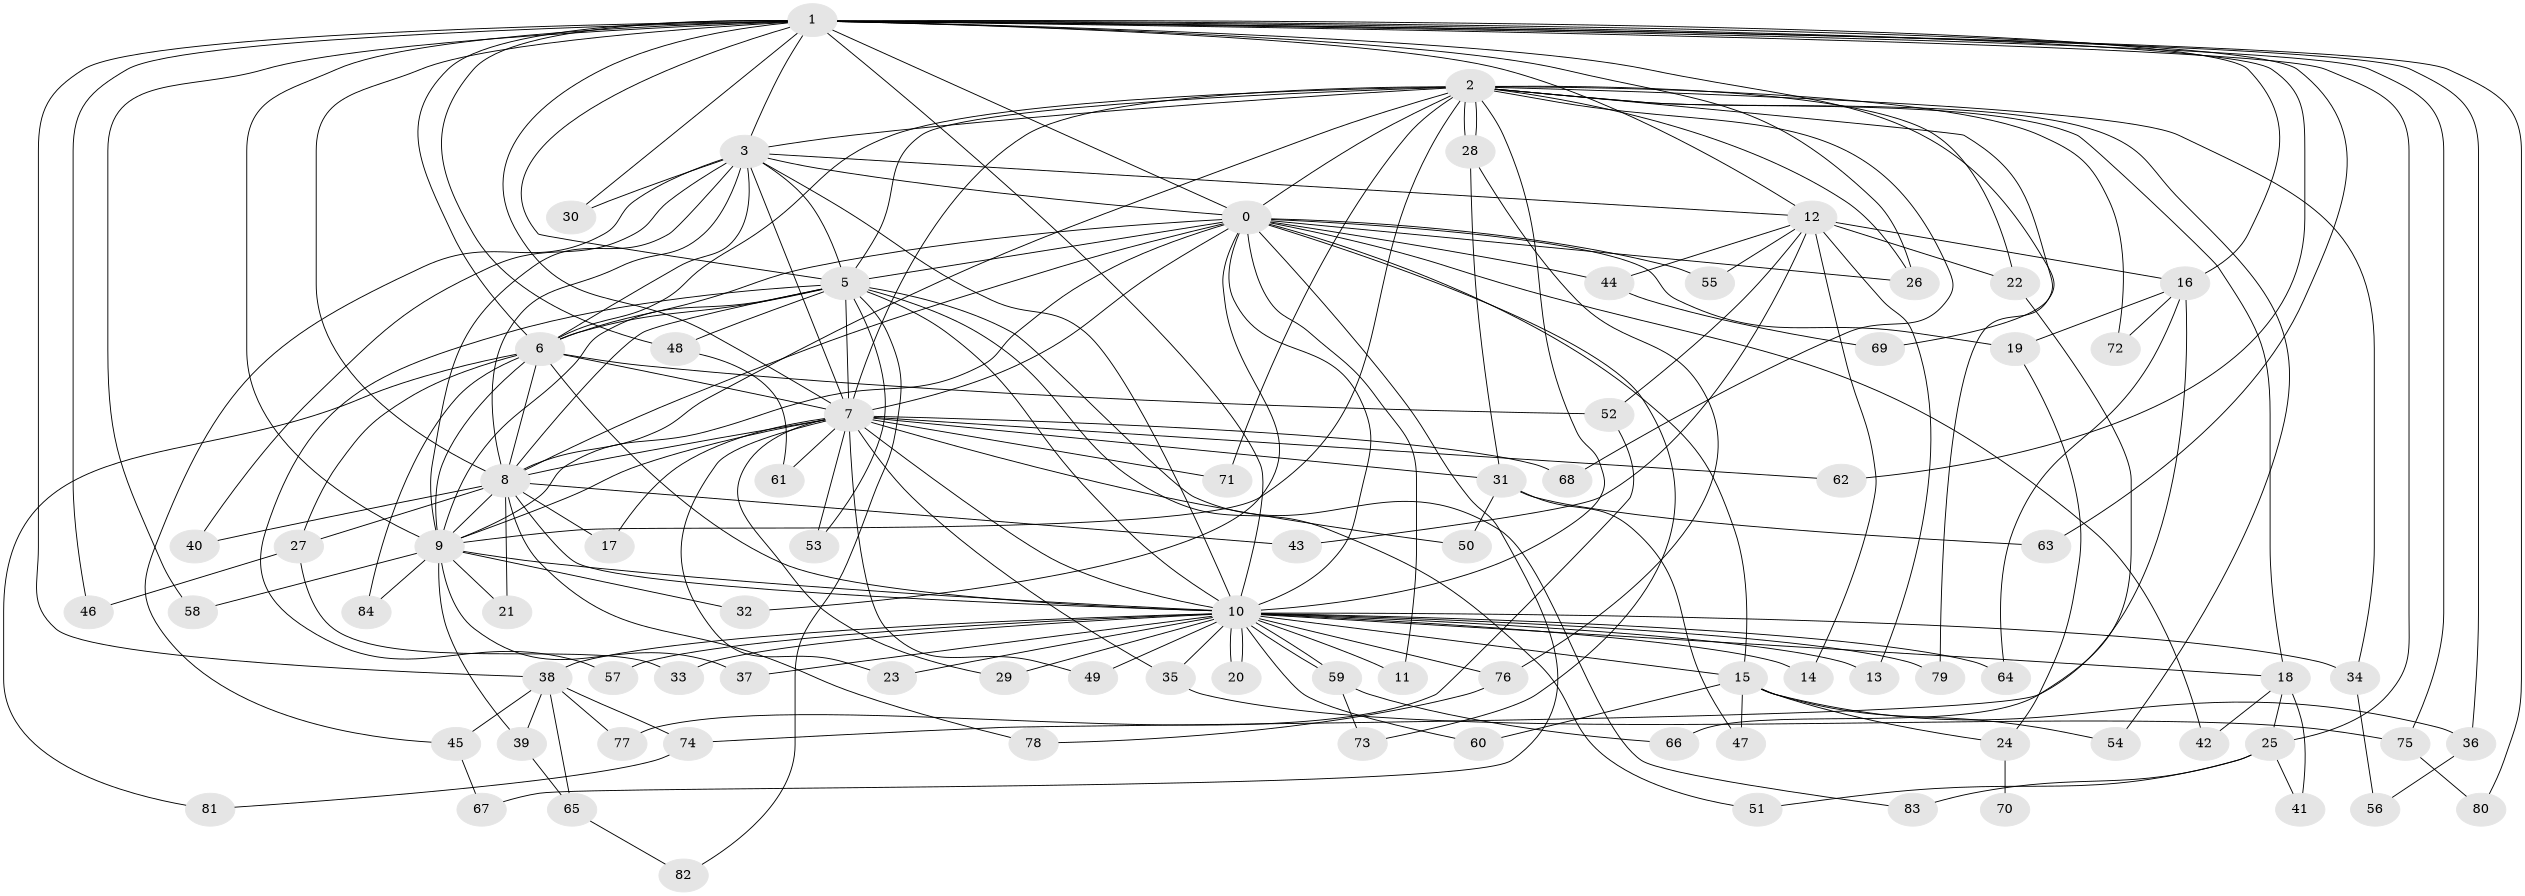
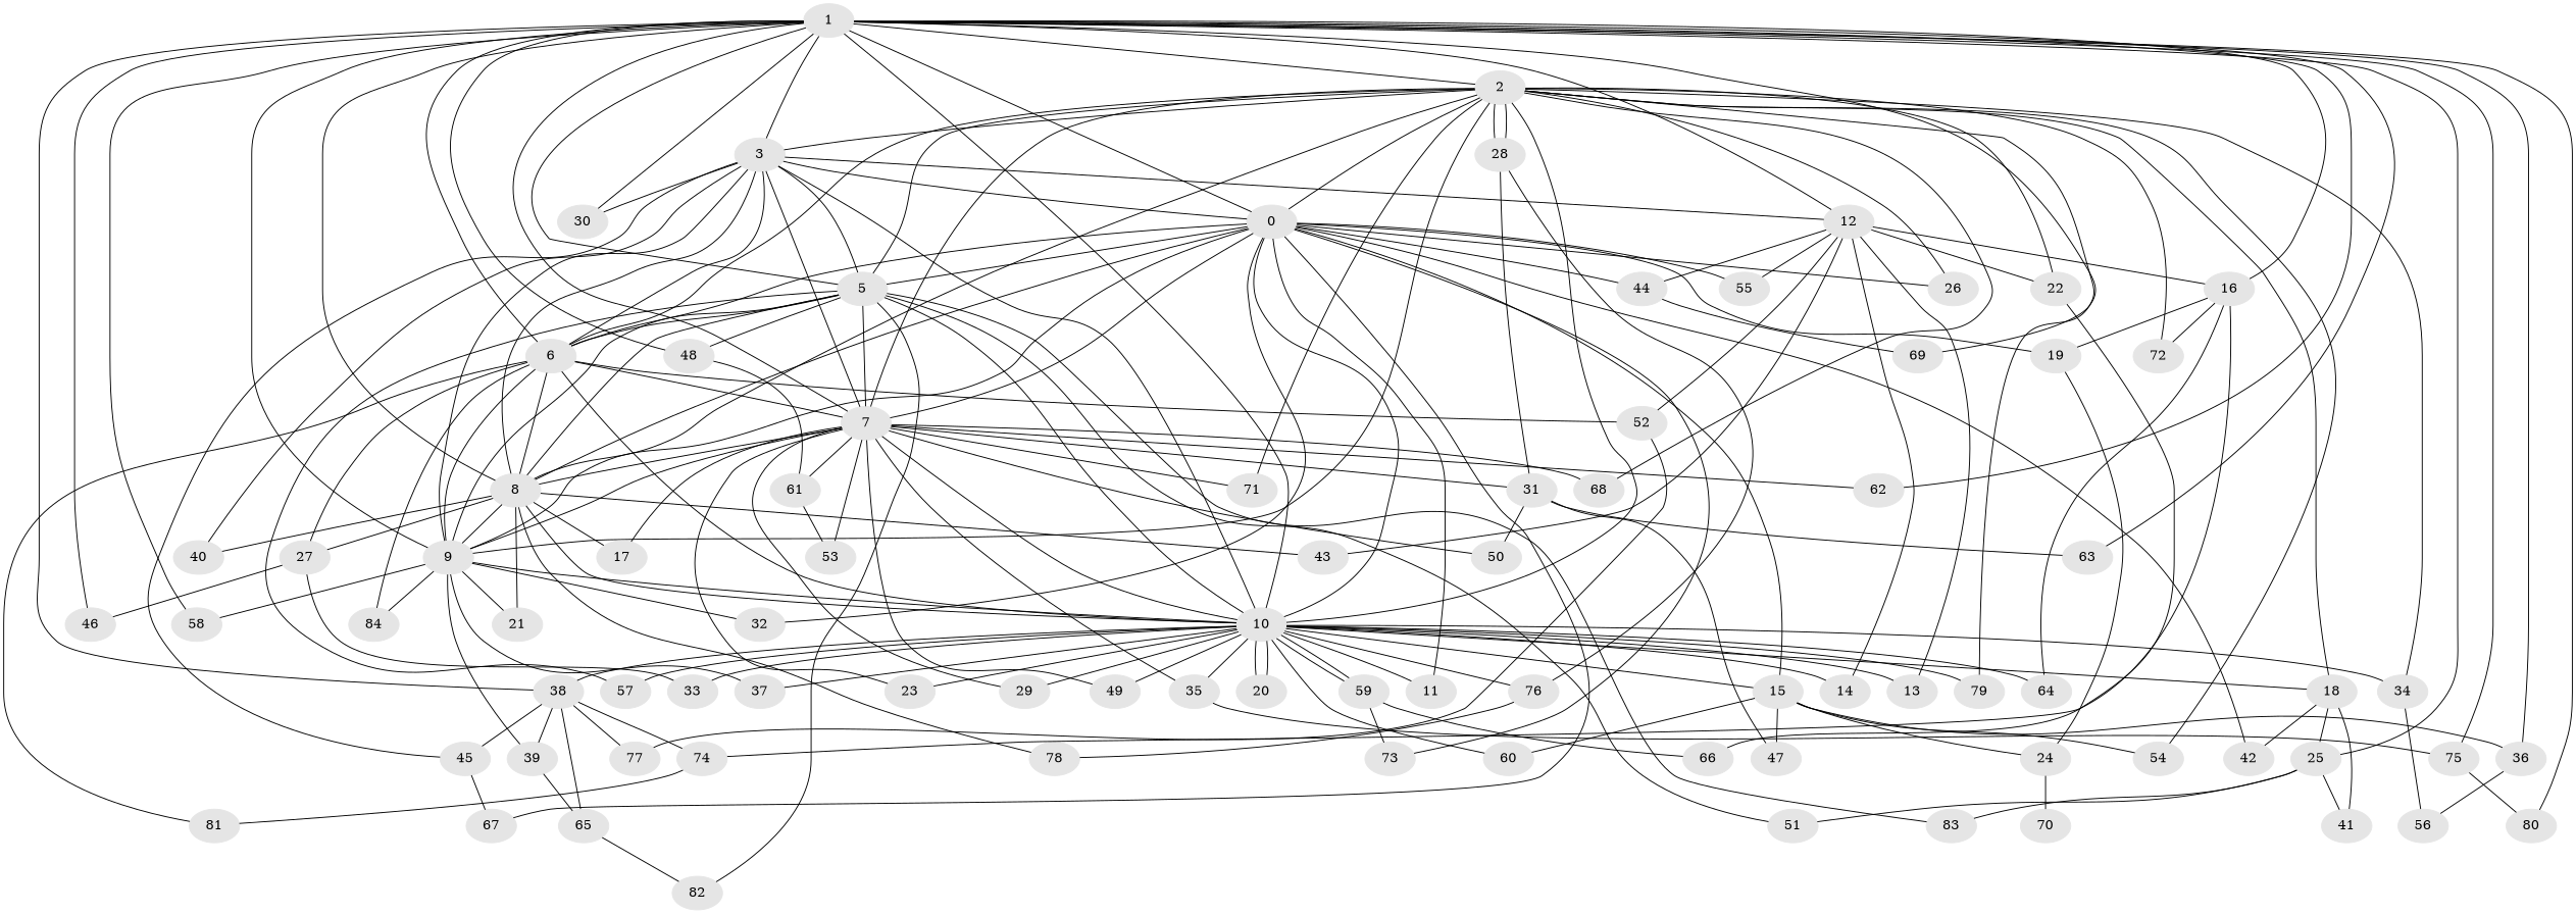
  graph {
    node [color=gray90 style=filled]
    1
    2
    3
    n4 [label=0]
    5
    6
    7
    8
    9
    10
    12
    16
    25
    30
    36
    38
    46
    48
    58
    62
    63
    69
    75
    80
    18
    22
    26
    28
    34
    54
    68
    71
    72
    79
    40
    45
    11
    15
    19
    32
    42
    44
    55
    67
    73
    51
    53
    57
    82
    83
    27
    52
    81
    84
    17
    23
    29
    31
    35
    49
    50
    61
    21
    43
    78
    37
    39
    13
    14
    20
    33
    59
    60
    64
    76
    74
    41
    56
    65
    77
    66
    24
    47
    70
-   1 -- 26
+   1 -- 2
    1 -- 3
    1 -- n4
    1 -- 5
    1 -- 6
    1 -- 7
    1 -- 8
    1 -- 9
    1 -- 10
    1 -- 12
    1 -- 16
    1 -- 25
    1 -- 30
    1 -- 36
    1 -- 38
    1 -- 46
    1 -- 48
    1 -- 58
    1 -- 62
    1 -- 63
    1 -- 69
    1 -- 75
    1 -- 80
    2 -- 3
    2 -- n4
    2 -- 5
    2 -- 6
    2 -- 7
    2 -- 8
    2 -- 9
    2 -- 10
    2 -- 18
    2 -- 22
    2 -- 26
    2 -- 28
    2 -- 28
    2 -- 34
    2 -- 54
    2 -- 68
    2 -- 71
    2 -- 72
    2 -- 79
    3 -- n4
    3 -- 5
    3 -- 6
    3 -- 7
    3 -- 8
    3 -- 9
    3 -- 10
    3 -- 12
    3 -- 30
    3 -- 40
    3 -- 45
    n4 -- 5
    n4 -- 6
    n4 -- 7
    n4 -- 8
    n4 -- 9
    n4 -- 10
    n4 -- 26
    n4 -- 11
    n4 -- 15
    n4 -- 19
    n4 -- 32
    n4 -- 42
    n4 -- 44
    n4 -- 55
    n4 -- 67
    n4 -- 73
    5 -- 6
    5 -- 7
    5 -- 8
    5 -- 9
    5 -- 10
    5 -- 48
    5 -- 51
-   5 -- 53
+   61 -- 53
    5 -- 57
    5 -- 82
    5 -- 83
    6 -- 7
    6 -- 8
    6 -- 9
    6 -- 10
    6 -- 27
    6 -- 52
    6 -- 81
    6 -- 84
    7 -- 8
    7 -- 9
    7 -- 10
    7 -- 62
    7 -- 68
    7 -- 71
    7 -- 53
    7 -- 17
    7 -- 23
    7 -- 29
    7 -- 31
    7 -- 35
    7 -- 49
    7 -- 50
    7 -- 61
    8 -- 9
    8 -- 10
    8 -- 40
    8 -- 27
    8 -- 17
    8 -- 21
    8 -- 43
    8 -- 78
    9 -- 10
    9 -- 58
    9 -- 32
    9 -- 84
    9 -- 21
    9 -- 37
    9 -- 39
    10 -- 38
    10 -- 18
    10 -- 34
    10 -- 79
    10 -- 11
    10 -- 15
    10 -- 57
    10 -- 23
    10 -- 29
    10 -- 35
    10 -- 49
    10 -- 37
    10 -- 13
    10 -- 14
    10 -- 20
    10 -- 20
    10 -- 33
    10 -- 59
    10 -- 59
    10 -- 60
    10 -- 64
    10 -- 76
    12 -- 16
    12 -- 22
    12 -- 44
    12 -- 55
    12 -- 52
    12 -- 43
    12 -- 13
    12 -- 14
    16 -- 72
    16 -- 19
    16 -- 64
    16 -- 74
    25 -- 51
    25 -- 83
    25 -- 41
    36 -- 56
    38 -- 45
    38 -- 39
    38 -- 74
    38 -- 65
    38 -- 77
    48 -- 61
    75 -- 80
    18 -- 25
    18 -- 42
    18 -- 41
    22 -- 66
    28 -- 31
    28 -- 76
    34 -- 56
    45 -- 67
    15 -- 36
    15 -- 54
    15 -- 60
    15 -- 24
    15 -- 47
    19 -- 24
    44 -- 69
    27 -- 46
    27 -- 33
    52 -- 77
    31 -- 63
    31 -- 50
    31 -- 47
    35 -- 75
    39 -- 65
    59 -- 73
    59 -- 66
    76 -- 78
    74 -- 81
    65 -- 82
    24 -- 70
  }
